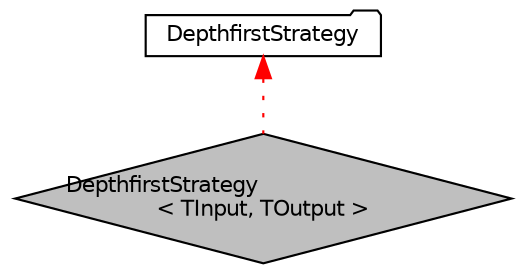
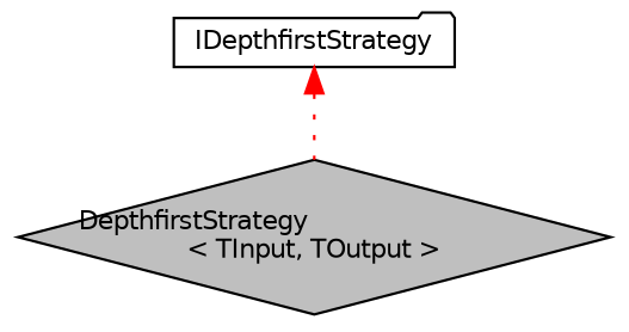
  digraph {
    node [color=black fontname=Helvetica fontsize=10 style=filled]
    n1 [fillcolor=grey75 fontcolor=black height=0.2 label="DepthfirstStrategy\l\< TInput, TOutput \>" shape=diamond width=0.4]
-   n2 [fillcolor=white height=0.2 label=DepthfirstStrategy shape=folder width=0.4]
+   n2 [fillcolor=white height=0.2 label=IDepthfirstStrategy shape=folder width=0.4]
    n2 -> n1 [color=red dir=back fontname=Helvetica fontsize=10 labelfontname=Helvetica labelfontsize=10 style=dotted]
  }
